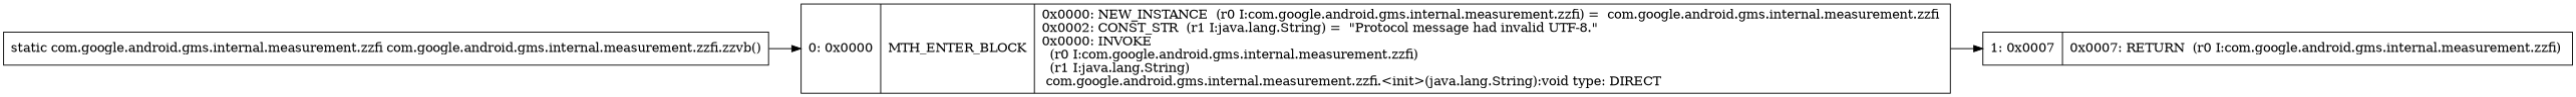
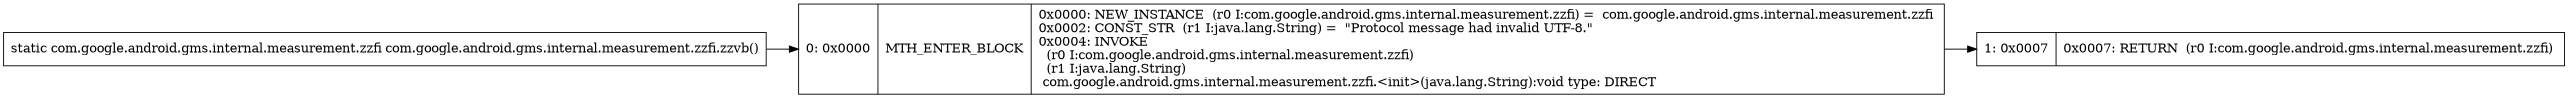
  digraph {
    rankdir=LR
    node [shape=record]
-   n1 [label="{0\:\ 0x0000|MTH_ENTER_BLOCK\l|0x0000: NEW_INSTANCE  (r0 I:com.google.android.gms.internal.measurement.zzfi) =  com.google.android.gms.internal.measurement.zzfi \l0x0002: CONST_STR  (r1 I:java.lang.String) =  \"Protocol message had invalid UTF\-8.\" \l0x0000: INVOKE  \l  (r0 I:com.google.android.gms.internal.measurement.zzfi)\l  (r1 I:java.lang.String)\l com.google.android.gms.internal.measurement.zzfi.\<init\>(java.lang.String):void type: DIRECT \l}"]
+   n1 [label="{0\:\ 0x0000|MTH_ENTER_BLOCK\l|0x0000: NEW_INSTANCE  (r0 I:com.google.android.gms.internal.measurement.zzfi) =  com.google.android.gms.internal.measurement.zzfi \l0x0002: CONST_STR  (r1 I:java.lang.String) =  \"Protocol message had invalid UTF\-8.\" \l0x0004: INVOKE  \l  (r0 I:com.google.android.gms.internal.measurement.zzfi)\l  (r1 I:java.lang.String)\l com.google.android.gms.internal.measurement.zzfi.\<init\>(java.lang.String):void type: DIRECT \l}"]
    n2 [label="{1\:\ 0x0007|0x0007: RETURN  (r0 I:com.google.android.gms.internal.measurement.zzfi) \l}"]
    n3 [label="{static com.google.android.gms.internal.measurement.zzfi com.google.android.gms.internal.measurement.zzfi.zzvb() }"]
    n1 -> n2
    n3 -> n1
  }
